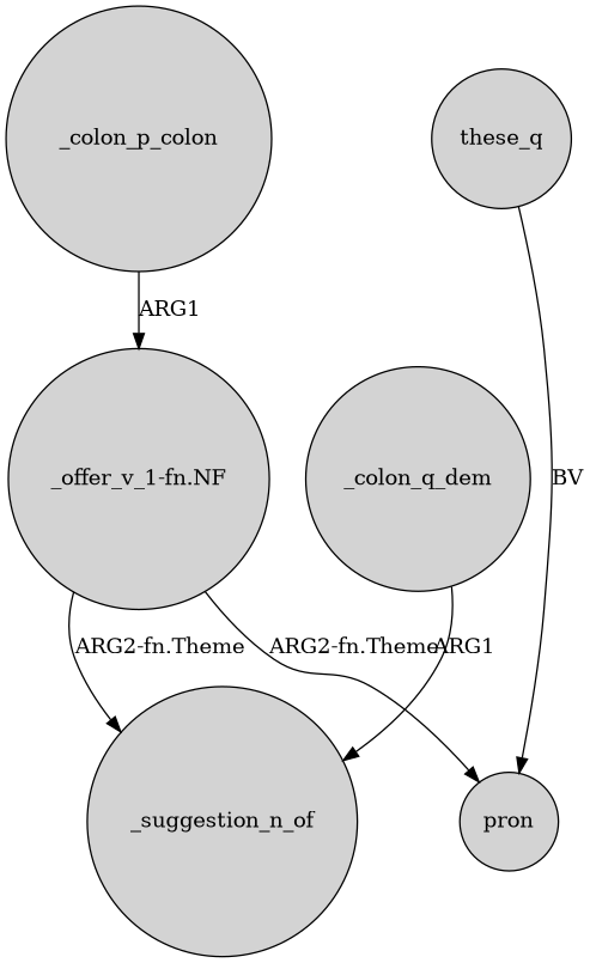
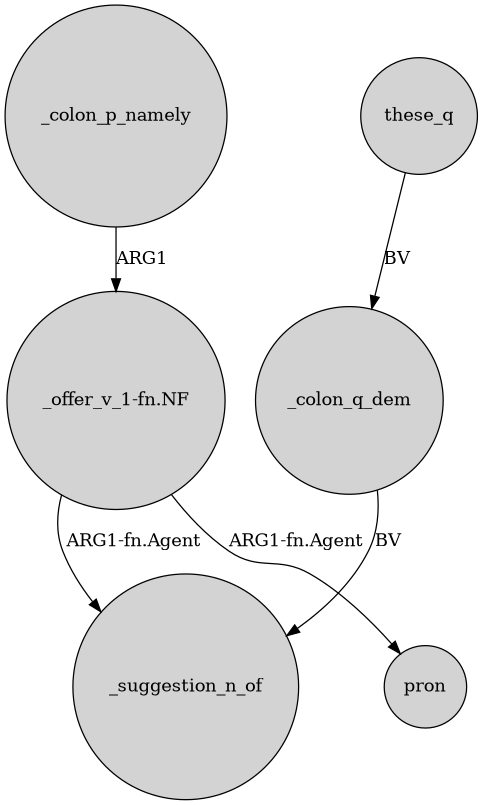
  digraph {
    node [shape=circle style=filled]
-   _colon_p_namely [label=_colon_p_colon]
+   _colon_p_namely
    "_offer_v_1-fn.NF"
    pron
    _suggestion_n_of
    n5 [label=these_q]
    n6 [label=_colon_q_dem]
    _colon_p_namely -> "_offer_v_1-fn.NF" [label=ARG1]
-   "_offer_v_1-fn.NF" -> pron [label="ARG2-fn.Theme"]
-   "_offer_v_1-fn.NF" -> _suggestion_n_of [label="ARG2-fn.Theme"]
-   n5 -> pron [label=BV]
-   n6 -> _suggestion_n_of [label=ARG1]
+   "_offer_v_1-fn.NF" -> pron [label="ARG1-fn.Agent"]
+   "_offer_v_1-fn.NF" -> _suggestion_n_of [label="ARG1-fn.Agent"]
+   n5 -> n6 [label=BV]
+   n6 -> _suggestion_n_of [label=BV]
  }
